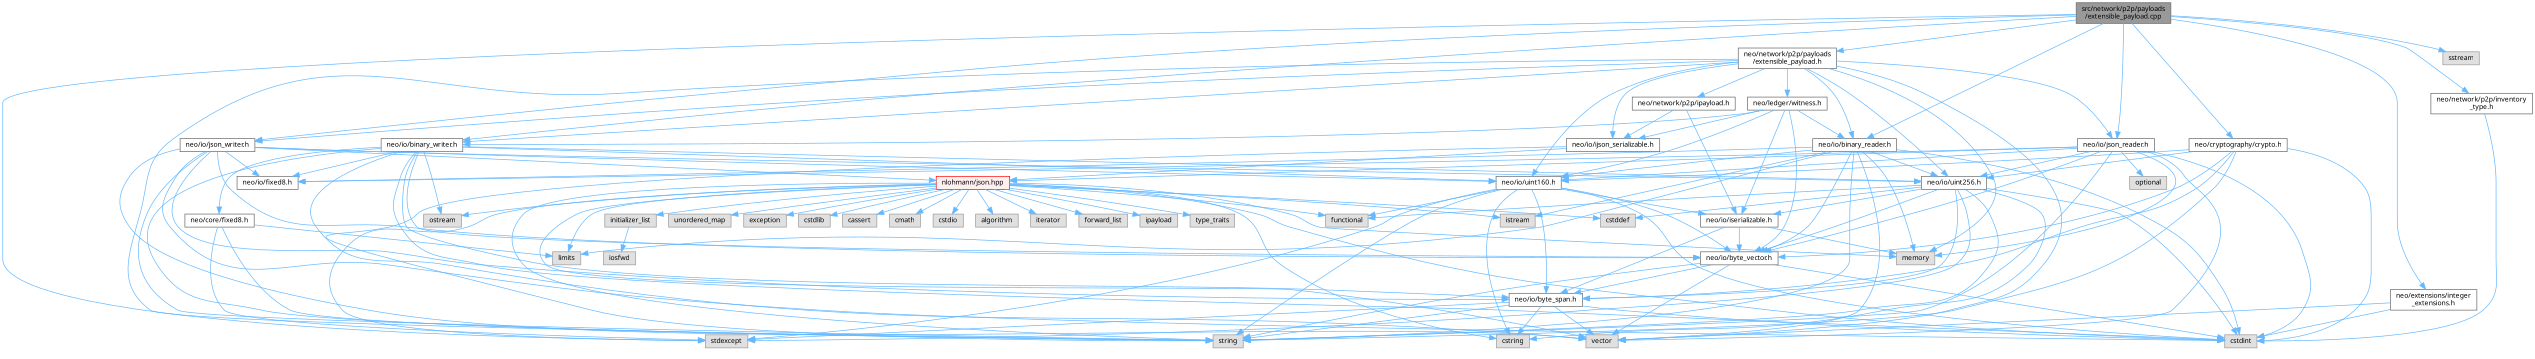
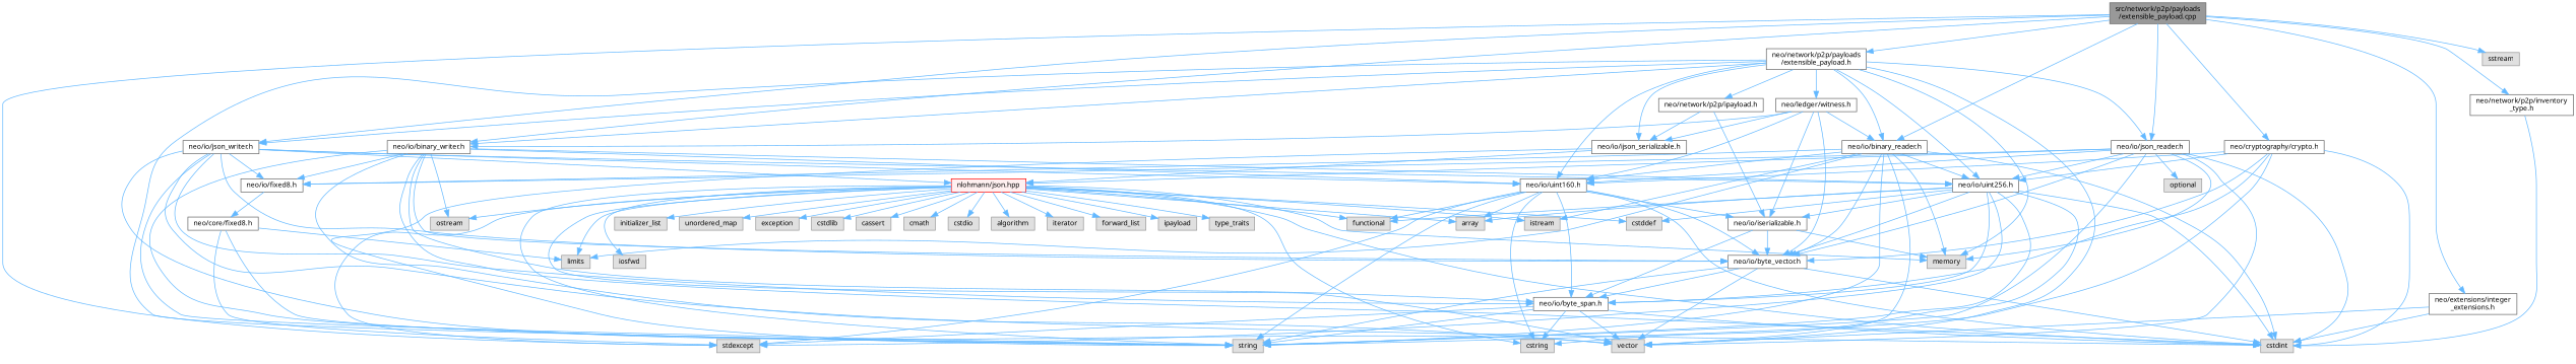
  digraph {
    fontname="Noto Sans"
    node [color=grey60 fillcolor="#E0E0E0" fontname="Noto Sans" fontsize=10 shape=box style=filled]
    edge [color=steelblue1 fontname="Noto Sans" fontsize=10 labelfontname=Helvetica labelfontsize=10 style=solid]
    n1 [color=gray40 fillcolor=grey60 fontcolor=black height=0.2 label="src/network/p2p/payloads\l/extensible_payload.cpp" width=0.4]
    n2 [color=grey40 fillcolor=white height=0.2 label="neo/cryptography/crypto.h" width=0.4]
    n3 [height=0.2 label=stdexcept width=0.4]
    n4 [color=grey40 fillcolor=white height=0.2 label="neo/extensions/integer\l_extensions.h" width=0.4]
    n5 [color=grey40 fillcolor=white height=0.2 label="neo/io/binary_reader.h" width=0.4]
    n6 [color=grey40 fillcolor=white height=0.2 label="neo/io/binary_writer.h" width=0.4]
    n7 [color=grey40 fillcolor=white height=0.2 label="neo/io/json_reader.h" width=0.4]
    n8 [color=grey40 fillcolor=white height=0.2 label="neo/io/json_writer.h" width=0.4]
    n9 [color=grey40 fillcolor=white height=0.2 label="neo/network/p2p/inventory\l_type.h" width=0.4]
    n10 [color=grey40 fillcolor=white height=0.2 label="neo/network/p2p/payloads\l/extensible_payload.h" width=0.4]
    n11 [height=0.2 label=sstream width=0.4]
    n12 [color=grey40 fillcolor=white height=0.2 label="neo/io/byte_span.h" width=0.4]
    n13 [height=0.2 label=cstdint width=0.4]
    n14 [height=0.2 label=string width=0.4]
    n15 [color=grey40 fillcolor=white height=0.2 label="neo/io/byte_vector.h" width=0.4]
    n16 [color=grey40 fillcolor=white height=0.2 label="neo/io/uint160.h" width=0.4]
    n17 [color=grey40 fillcolor=white height=0.2 label="neo/io/uint256.h" width=0.4]
    n18 [height=0.2 label=vector width=0.4]
    n19 [height=0.2 label=memory width=0.4]
    n20 [color=grey40 fillcolor=white height=0.2 label="neo/io/fixed8.h" width=0.4]
    n21 [height=0.2 label=limits width=0.4]
    n22 [height=0.2 label=istream width=0.4]
    n23 [height=0.2 label=ostream width=0.4]
    n24 [color=red fillcolor="#FFF0F0" height=0.2 label="nlohmann/json.hpp" width=0.4]
    n25 [height=0.2 label=optional width=0.4]
    n26 [color=grey40 fillcolor=white height=0.2 label="neo/io/ijson_serializable.h" width=0.4]
    n27 [color=grey40 fillcolor=white height=0.2 label="neo/ledger/witness.h" width=0.4]
    n28 [color=grey40 fillcolor=white height=0.2 label="neo/network/p2p/ipayload.h" width=0.4]
    n29 [height=0.2 label=cstring width=0.4]
    n30 [color=grey40 fillcolor=white height=0.2 label="neo/io/iserializable.h" width=0.4]
+   n31 [height=0.2 label=array width=0.4]
    n32 [height=0.2 label=functional width=0.4]
    n33 [height=0.2 label=cstddef width=0.4]
    n34 [color=grey40 fillcolor=white height=0.2 label="neo/core/fixed8.h" width=0.4]
    n35 [height=0.2 label=algorithm width=0.4]
    n36 [height=0.2 label=initializer_list width=0.4]
    n37 [height=0.2 label=iosfwd width=0.4]
    n38 [height=0.2 label=iterator width=0.4]
    n39 [height=0.2 label=forward_list width=0.4]
    n40 [height=0.2 label=ipayload width=0.4]
    n41 [height=0.2 label=type_traits width=0.4]
    n42 [height=0.2 label=unordered_map width=0.4]
    n43 [height=0.2 label=exception width=0.4]
    n44 [height=0.2 label=cstdlib width=0.4]
    n45 [height=0.2 label=cassert width=0.4]
    n46 [height=0.2 label=cmath width=0.4]
    n47 [height=0.2 label=cstdio width=0.4]
    n1 -> n2
    n1 -> n3
    n1 -> n4
    n1 -> n5
    n1 -> n6
    n1 -> n7
    n1 -> n8
    n1 -> n9
    n1 -> n10
    n1 -> n11
    n2 -> n12
    n2 -> n13
    n2 -> n14
    n2 -> n15
    n2 -> n16
    n2 -> n17
    n4 -> n13
    n4 -> n18
    n5 -> n13
    n5 -> n14
    n5 -> n15
    n5 -> n16
    n5 -> n17
    n5 -> n18
    n5 -> n19
    n5 -> n20
    n5 -> n21
    n5 -> n22
    n6 -> n12
    n6 -> n13
    n6 -> n14
    n6 -> n15
    n6 -> n16
    n6 -> n17
    n6 -> n18
    n6 -> n20
    n6 -> n23
    n7 -> n13
    n7 -> n14
    n7 -> n15
    n7 -> n16
    n7 -> n17
    n7 -> n18
    n7 -> n19
    n7 -> n20
    n7 -> n24
    n7 -> n25
    n8 -> n12
    n8 -> n13
    n8 -> n14
    n8 -> n15
    n8 -> n16
    n8 -> n17
    n8 -> n18
    n8 -> n20
    n8 -> n24
    n9 -> n13
    n10 -> n5
    n10 -> n6
    n10 -> n7
    n10 -> n8
    n10 -> n14
    n10 -> n16
    n10 -> n17
    n10 -> n18
    n10 -> n19
    n10 -> n26
    n10 -> n27
    n10 -> n28
    n12 -> n3
    n12 -> n13
    n12 -> n14
    n12 -> n18
    n12 -> n29
    n15 -> n12
    n15 -> n13
    n15 -> n14
    n15 -> n18
    n16 -> n3
    n16 -> n12
    n16 -> n13
    n16 -> n14
    n16 -> n15
    n16 -> n29
    n16 -> n30
+   n16 -> n31
    n16 -> n32
    n17 -> n3
    n17 -> n12
    n17 -> n13
    n17 -> n14
    n17 -> n15
    n17 -> n29
    n17 -> n30
+   n17 -> n31
    n17 -> n32
    n17 -> n33
-   n6 -> n34
+   n20 -> n34
    n24 -> n3
    n24 -> n13
    n24 -> n14
    n24 -> n18
    n24 -> n19
    n24 -> n21
    n24 -> n22
    n24 -> n23
    n24 -> n29
+   n24 -> n31
    n24 -> n32
    n24 -> n33
    n24 -> n35
    n24 -> n36
-   n36 -> n37
+   n24 -> n37
    n24 -> n38
    n24 -> n39
    n24 -> n40
    n24 -> n41
    n24 -> n42
    n24 -> n43
    n24 -> n44
    n24 -> n45
    n24 -> n46
    n24 -> n47
    n26 -> n14
    n26 -> n24
    n27 -> n5
    n27 -> n6
    n27 -> n15
    n27 -> n16
    n27 -> n26
    n27 -> n30
    n28 -> n26
    n28 -> n30
    n30 -> n12
    n30 -> n15
    n30 -> n19
    n34 -> n3
    n34 -> n14
    n34 -> n21
  }
